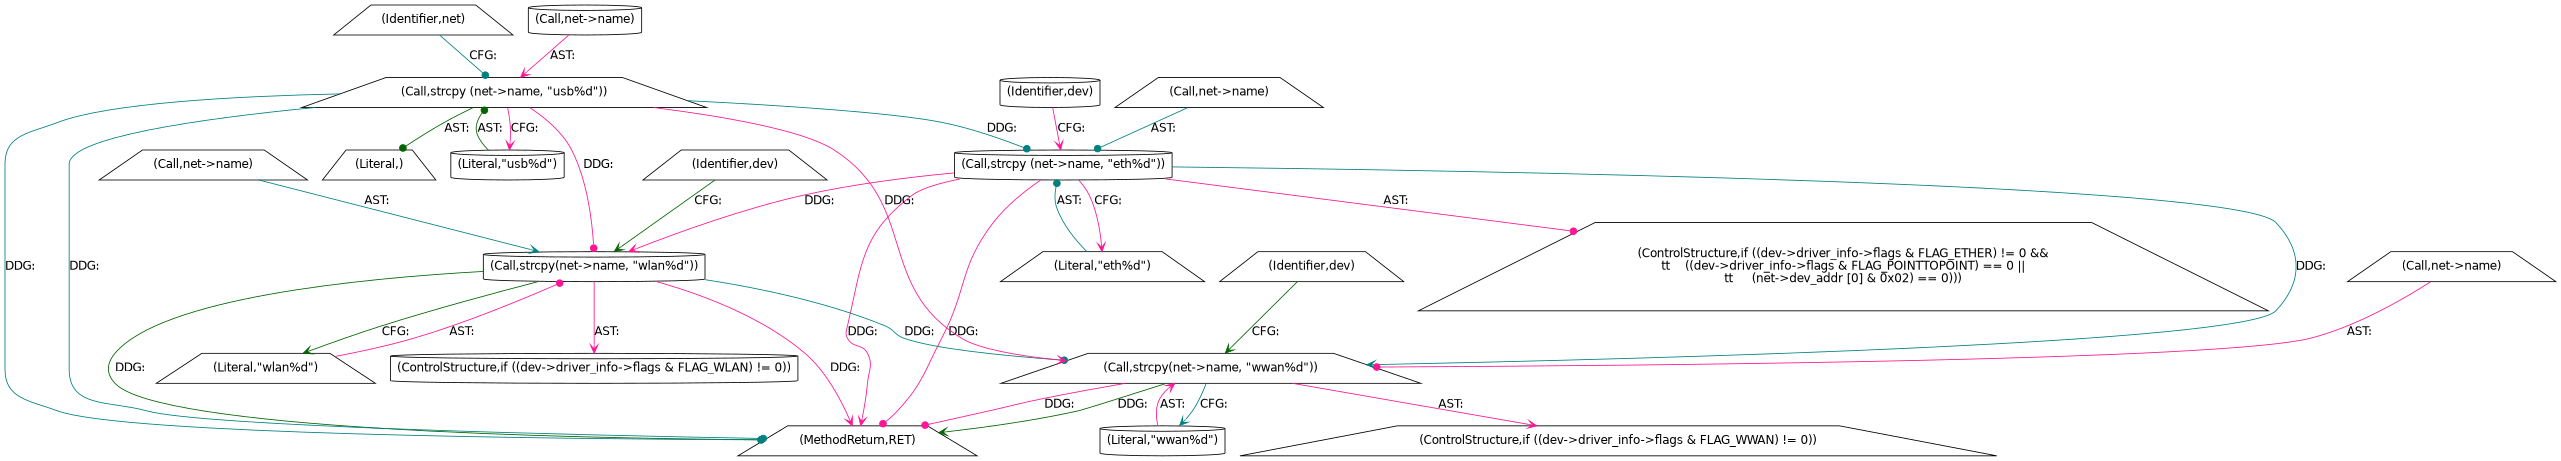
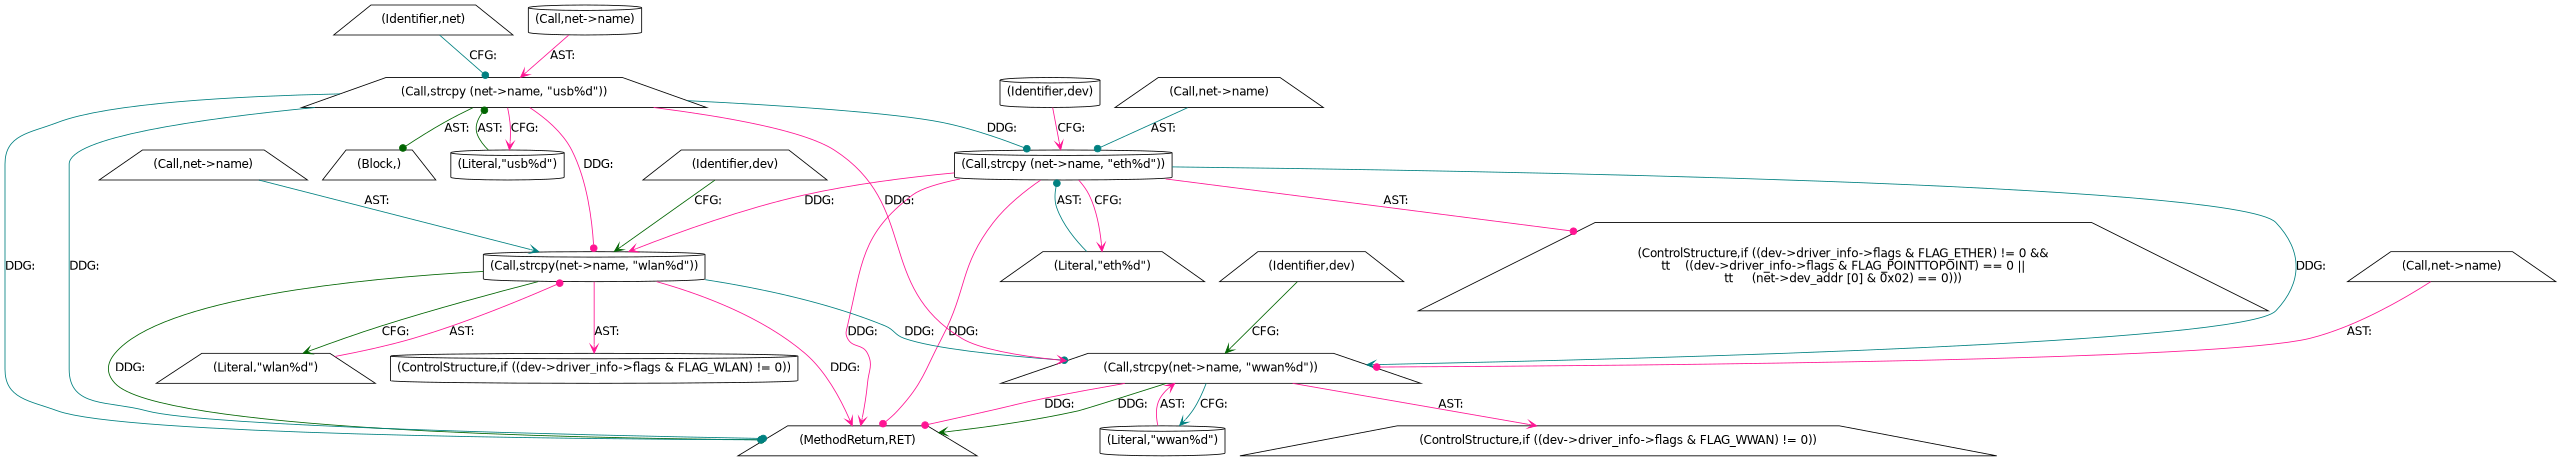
  digraph {
    fontname="DejaVu Sans"
    node [shape=trapezium fontname="DejaVu Sans"]
    edge [color=deeppink arrowhead=vee fontname="DejaVu Sans"]
    n1 [label="(Call,strcpy (net->name, \"eth%d\"))" shape=cylinder]
    n2 [label="(Call,strcpy(net->name, \"wlan%d\"))" shape=cylinder]
    n3 [label="(Call,strcpy(net->name, \"wwan%d\"))"]
    n4 [label="(Literal,\"eth%d\")"]
    n5 [label="(ControlStructure,if ((dev->driver_info->flags & FLAG_ETHER) != 0 &&\n\t\t    ((dev->driver_info->flags & FLAG_POINTTOPOINT) == 0 ||\n\t\t     (net->dev_addr [0] & 0x02) == 0)))"]
    n6 [label="(MethodReturn,RET)"]
    n7 [label="(Call,strcpy (net->name, \"usb%d\"))"]
-   n8 [label="(Literal,)"]
+   n8 [label="(Block,)"]
    n9 [label="(Literal,\"usb%d\")" shape=cylinder]
    n10 [label="(Literal,\"wlan%d\")"]
    n11 [label="(ControlStructure,if ((dev->driver_info->flags & FLAG_WLAN) != 0))" shape=cylinder]
    n12 [label="(ControlStructure,if ((dev->driver_info->flags & FLAG_WWAN) != 0))"]
    n13 [label="(Literal,\"wwan%d\")" shape=cylinder]
    n14 [label="(Identifier,dev)"]
    n15 [label="(Identifier,net)"]
    n16 [label="(Call,net->name)"]
    n17 [label="(Identifier,dev)" shape=cylinder]
    n18 [label="(Call,net->name)"]
    n19 [label="(Call,net->name)"]
    n20 [label="(Call,net->name)" shape=cylinder]
    n21 [label="(Identifier,dev)"]
    n1 -> n2 [label="DDG: "]
    n1 -> n3 [label="DDG: " color=teal]
    n1 -> n4 [label="CFG: "]
    n1 -> n5 [label="AST: " arrowhead=dot]
    n1 -> n6 [label="DDG: " arrowhead=dot]
    n1 -> n6 [label="DDG: "]
    n2 -> n3 [label="DDG: " color=teal arrowhead=dot]
    n2 -> n6 [label="DDG: "]
    n2 -> n6 [label="DDG: " color=darkgreen arrowhead=dot]
    n2 -> n10 [label="CFG: " color=darkgreen]
    n2 -> n11 [label="AST: "]
    n3 -> n6 [label="DDG: " arrowhead=dot]
    n3 -> n6 [label="DDG: " color=darkgreen]
    n3 -> n12 [label="AST: "]
    n3 -> n13 [label="CFG: " color=teal]
    n4 -> n1 [label="AST: " color=teal arrowhead=dot]
    n7 -> n1 [label="DDG: " color=teal arrowhead=dot]
    n7 -> n2 [label="DDG: " arrowhead=dot]
    n7 -> n3 [label="DDG: "]
    n7 -> n6 [label="DDG: " color=teal arrowhead=dot]
    n7 -> n6 [label="DDG: " color=teal arrowhead=dot]
    n7 -> n8 [label="AST: " color=darkgreen arrowhead=dot]
    n7 -> n9 [label="CFG: "]
    n9 -> n7 [label="AST: " color=darkgreen arrowhead=dot]
    n10 -> n2 [label="AST: " arrowhead=dot]
    n13 -> n3 [label="AST: "]
    n14 -> n2 [label="CFG: " color=darkgreen]
    n15 -> n7 [label="CFG: " color=teal arrowhead=dot]
    n16 -> n3 [label="AST: " arrowhead=dot]
    n17 -> n1 [label="CFG: "]
    n18 -> n1 [label="AST: " color=teal arrowhead=dot]
    n19 -> n2 [label="AST: " color=teal]
    n20 -> n7 [label="AST: "]
    n21 -> n3 [label="CFG: " color=darkgreen]
  }
